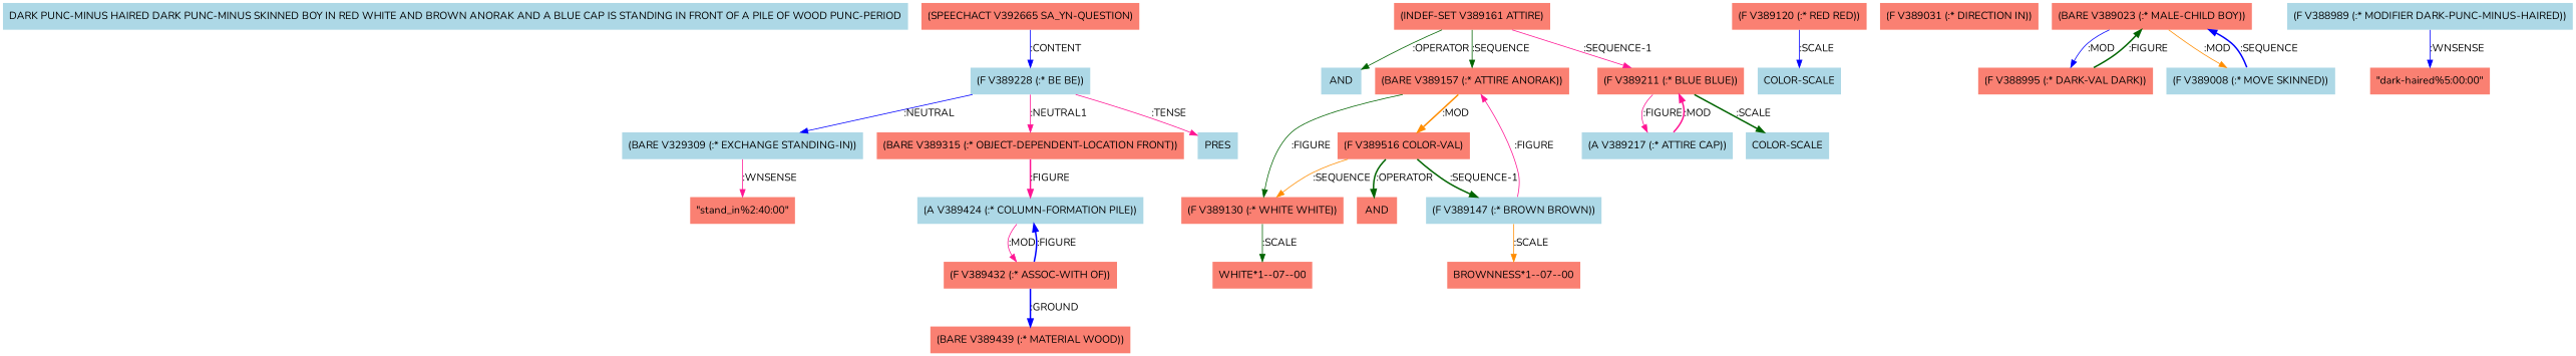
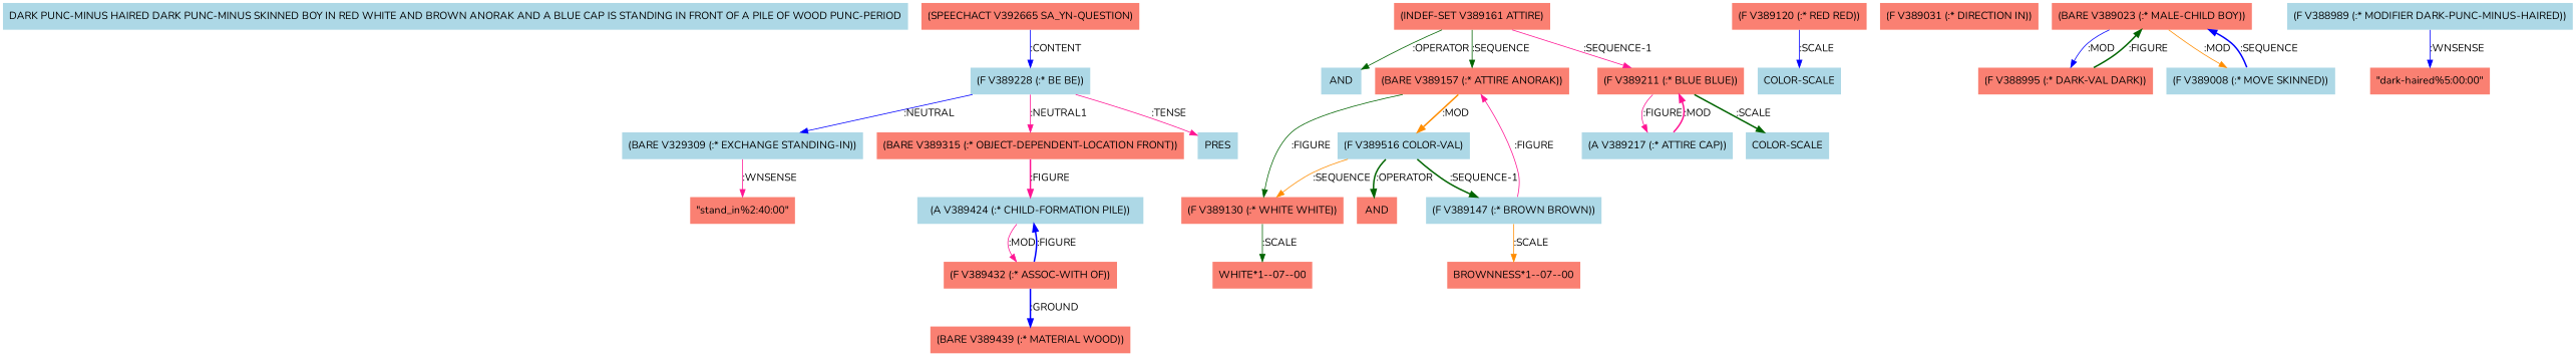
  digraph {
    fontname=Nunito
    node [fillcolor=salmon fontname=Nunito shape=none style=filled]
    edge [color=deeppink fontname=Nunito style=solid]
    "DARK PUNC-MINUS HAIRED DARK PUNC-MINUS SKINNED BOY IN RED WHITE AND BROWN ANORAK AND A BLUE CAP IS STANDING IN FRONT OF A PILE OF WOOD PUNC-PERIOD" [fillcolor=lightblue]
    n2 [label="(SPEECHACT V392665 SA_YN-QUESTION)"]
    n3 [fillcolor=lightblue label="(F V389228 (:* BE BE))"]
    n4 [fillcolor=lightblue label="(BARE V329309 (:* EXCHANGE STANDING-IN))"]
    n5 [label="(BARE V389315 (:* OBJECT-DEPENDENT-LOCATION FRONT))"]
    n6 [fillcolor=lightblue label=PRES]
    n7 [label="\"stand_in%2:40:00\""]
-   n8 [fillcolor=lightblue label="(A V389424 (:* COLUMN-FORMATION PILE))"]
+   n8 [fillcolor=lightblue label="(A V389424 (:* CHILD-FORMATION PILE))"]
    n9 [label="(F V389432 (:* ASSOC-WITH OF))"]
    n10 [label="(BARE V389439 (:* MATERIAL WOOD))"]
    n11 [label="(INDEF-SET V389161 ATTIRE)"]
    n12 [fillcolor=lightblue label=AND]
    n13 [label="(BARE V389157 (:* ATTIRE ANORAK))"]
    n14 [label="(F V389211 (:* BLUE BLUE))"]
-   n15 [label="(F V389516 COLOR-VAL)"]
+   n15 [fillcolor=lightblue label="(F V389516 COLOR-VAL)"]
    n16 [label="(F V389130 (:* WHITE WHITE))"]
    n17 [fillcolor=lightblue label="(A V389217 (:* ATTIRE CAP))"]
    n18 [fillcolor=lightblue label="(F V389147 (:* BROWN BROWN))"]
    n19 [label=AND]
    n20 [fillcolor=lightblue label="COLOR-SCALE"]
    n21 [label="WHITE*1--07--00"]
    n22 [label="BROWNNESS*1--07--00"]
    n23 [label="(F V389120 (:* RED RED))"]
    n24 [fillcolor=lightblue label="COLOR-SCALE"]
    n25 [label="(F V389031 (:* DIRECTION IN))"]
    n26 [label="(BARE V389023 (:* MALE-CHILD BOY))"]
    n27 [label="(F V388995 (:* DARK-VAL DARK))"]
    n28 [fillcolor=lightblue label="(F V389008 (:* MOVE SKINNED))"]
    n29 [fillcolor=lightblue label="(F V388989 (:* MODIFIER DARK-PUNC-MINUS-HAIRED))"]
    n30 [label="\"dark-haired%5:00:00\""]
    n2 -> n3 [color=blue label=":CONTENT"]
    n3 -> n4 [color=blue label=":NEUTRAL"]
    n3 -> n5 [label=":NEUTRAL1"]
    n3 -> n6 [label=":TENSE"]
    n4 -> n7 [label=":WNSENSE"]
    n5 -> n8 [label=":FIGURE" style=bold]
    n8 -> n9 [label=":MOD"]
    n9 -> n8 [color=blue label=":FIGURE" style=bold]
    n9 -> n10 [color=blue label=":GROUND" style=bold]
    n11 -> n12 [color=darkgreen label=":OPERATOR"]
    n11 -> n13 [color=darkgreen label=":SEQUENCE"]
    n11 -> n14 [label=":SEQUENCE-1"]
    n13 -> n15 [color=darkorange label=":MOD" style=bold]
    n13 -> n16 [color=darkgreen label=":FIGURE"]
    n14 -> n17 [label=":FIGURE"]
    n14 -> n20 [color=darkgreen label=":SCALE" style=bold]
    n15 -> n16 [color=darkorange label=":SEQUENCE"]
    n15 -> n18 [color=darkgreen label=":SEQUENCE-1" style=bold]
    n15 -> n19 [color=darkgreen label=":OPERATOR" style=bold]
    n16 -> n21 [color=darkgreen label=":SCALE"]
    n17 -> n14 [label=":MOD" style=bold]
    n18 -> n13 [label=":FIGURE"]
    n18 -> n22 [color=darkorange label=":SCALE"]
    n23 -> n24 [color=blue label=":SCALE"]
    n26 -> n27 [color=blue label=":MOD"]
    n26 -> n28 [color=darkorange label=":MOD"]
    n27 -> n26 [color=darkgreen label=":FIGURE" style=bold]
    n28 -> n26 [color=blue label=":SEQUENCE" style=bold]
    n29 -> n30 [color=blue label=":WNSENSE"]
  }
